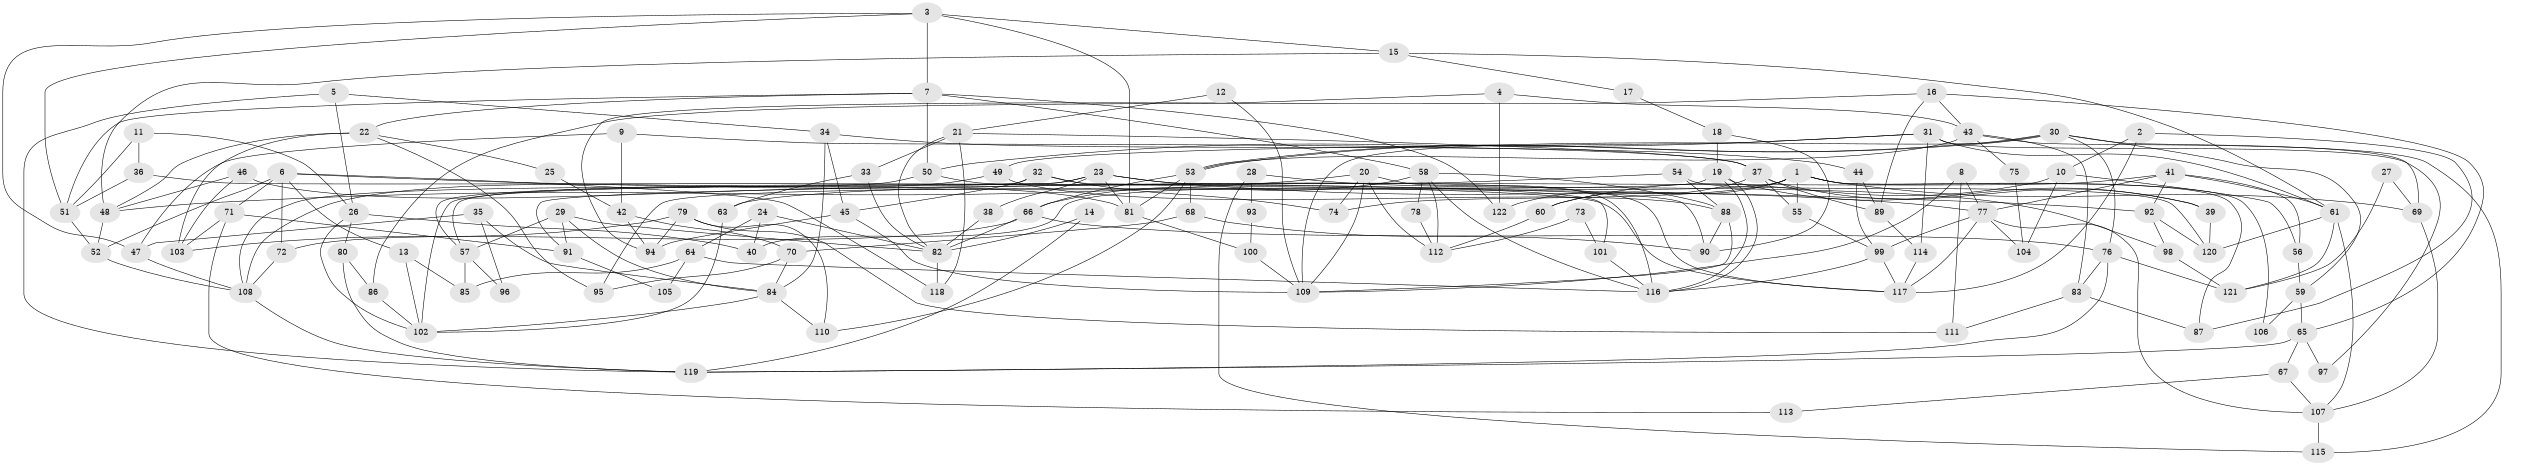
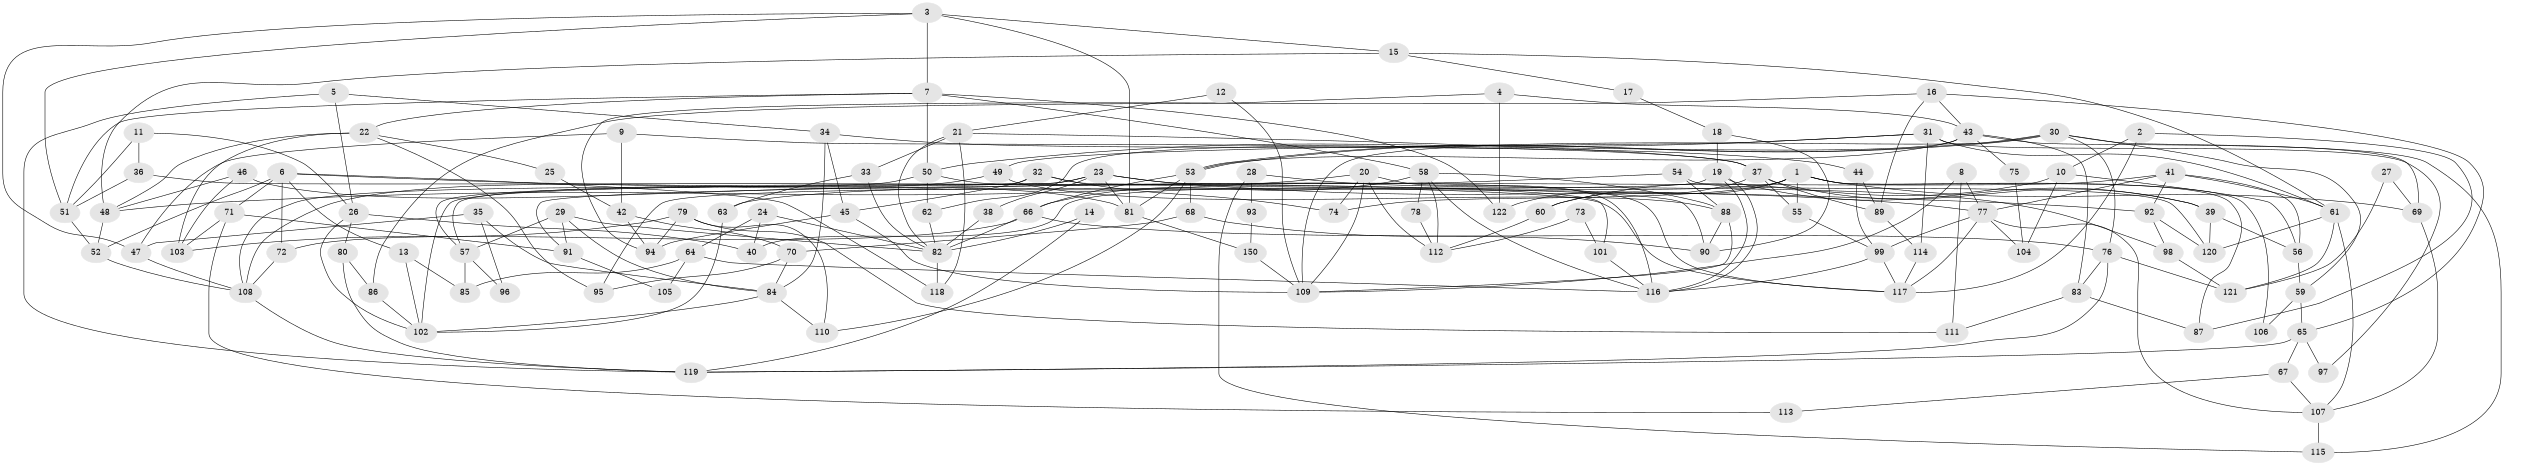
  graph {
    node [color=gray90 style=filled]
    1
    40
    55
    60
    69
    74
    87
    106
    99
    112
    107
    2
    10
    117
    56
    104
    3
    7
    15
    47
    51
    81
    122
    22
    50
    58
    17
    48
    61
    108
    52
-   100
+   100 [label=150]
    4
    43
    94
    115
    53
+   62
    75
    83
    5
    26
    34
    119
    102
    80
    84
    45
    44
    6
    13
    71
    72
    92
    118
    85
    103
    91
    113
    98
    120
    95
    25
    116
    88
    66
    78
    8
    77
    109
    111
    9
    37
    42
    89
    39
    70
    59
    11
    36
    12
    21
    82
    33
    14
    18
    121
    16
    65
    86
    97
    67
    114
    19
    90
    20
    63
    23
    38
    57
    96
    24
    64
    105
    27
    28
    93
    29
    110
    30
    76
    68
    31
    49
    32
    101
    35
    41
    73
    46
    54
    79
    1 -- 40
    1 -- 55
    1 -- 60
    1 -- 69
    1 -- 74
    1 -- 87
    1 -- 106
    55 -- 99
    60 -- 112
    69 -- 107
    99 -- 117
    99 -- 116
    107 -- 115
    2 -- 87
    2 -- 10
    2 -- 117
    10 -- 60
    10 -- 56
    10 -- 104
    56 -- 59
    3 -- 7
    3 -- 15
    3 -- 47
    3 -- 51
    3 -- 81
    7 -- 51
    7 -- 122
    7 -- 22
    7 -- 50
    7 -- 58
    15 -- 17
    15 -- 48
    15 -- 61
    47 -- 108
    51 -- 52
    81 -- 100
    22 -- 48
    22 -- 103
    22 -- 95
    22 -- 25
    50 -- 117
    50 -- 108
+   50 -- 62
    58 -- 112
    58 -- 116
    58 -- 88
    58 -- 66
    58 -- 78
    17 -- 18
    48 -- 52
    61 -- 107
    61 -- 120
    61 -- 121
    108 -- 119
    52 -- 108
    100 -- 109
    4 -- 122
    4 -- 43
    4 -- 94
    43 -- 115
    43 -- 53
+   43 -- 62
    43 -- 75
    43 -- 83
    53 -- 81
    53 -- 66
    53 -- 110
    53 -- 68
+   62 -- 82
    75 -- 104
    83 -- 87
    83 -- 111
    5 -- 26
    5 -- 34
    5 -- 119
    26 -- 40
    26 -- 102
    26 -- 80
    34 -- 84
    34 -- 45
    34 -- 44
    80 -- 119
    80 -- 86
    84 -- 102
    84 -- 110
    45 -- 94
    45 -- 109
    44 -- 99
    44 -- 89
    6 -- 52
    6 -- 13
    6 -- 71
    6 -- 72
    6 -- 92
    6 -- 118
    13 -- 102
    13 -- 85
    71 -- 103
    71 -- 91
    71 -- 113
    72 -- 108
    92 -- 98
    92 -- 120
    91 -- 105
    98 -- 121
    25 -- 42
    88 -- 109
    88 -- 90
    66 -- 72
    66 -- 82
    66 -- 76
    78 -- 112
    8 -- 77
    8 -- 109
    8 -- 111
    77 -- 99
    77 -- 107
    77 -- 117
    77 -- 104
    9 -- 47
    9 -- 37
    9 -- 42
    37 -- 55
    37 -- 122
    37 -- 89
    37 -- 39
    42 -- 94
    42 -- 70
    89 -- 114
+   39 -- 56
    39 -- 120
    70 -- 84
    70 -- 95
    59 -- 106
    59 -- 65
    11 -- 51
    11 -- 26
    11 -- 36
    36 -- 117
    36 -- 51
    12 -- 109
    12 -- 21
    21 -- 118
    21 -- 37
    21 -- 82
    21 -- 33
    82 -- 118
    33 -- 82
    33 -- 63
    14 -- 119
    14 -- 82
    18 -- 19
    18 -- 90
    16 -- 43
    16 -- 89
    16 -- 65
    16 -- 86
    65 -- 119
    65 -- 97
    65 -- 67
    86 -- 102
    67 -- 107
    67 -- 113
    114 -- 117
    19 -- 95
    19 -- 116
    19 -- 116
    19 -- 39
    20 -- 74
    20 -- 112
    20 -- 48
    20 -- 116
    20 -- 109
    63 -- 102
    23 -- 81
    23 -- 102
    23 -- 77
    23 -- 90
    23 -- 38
    23 -- 57
    38 -- 82
    57 -- 85
    57 -- 96
    24 -- 40
    24 -- 82
    24 -- 64
    64 -- 85
    64 -- 116
    64 -- 105
    27 -- 69
    27 -- 121
    28 -- 115
    28 -- 98
    28 -- 93
    93 -- 100
    29 -- 84
    29 -- 91
    29 -- 82
    29 -- 57
    30 -- 69
    30 -- 53
    30 -- 53
    30 -- 109
    30 -- 59
    30 -- 76
    76 -- 83
    76 -- 119
    76 -- 121
    68 -- 70
    68 -- 90
    31 -- 50
    31 -- 61
    31 -- 97
    31 -- 114
    31 -- 49
    49 -- 108
    49 -- 88
    32 -- 74
    32 -- 45
    32 -- 57
    32 -- 101
    101 -- 116
    35 -- 47
    35 -- 84
    35 -- 96
    41 -- 56
    41 -- 61
    41 -- 92
    41 -- 77
    41 -- 63
    73 -- 112
    73 -- 101
    46 -- 81
    46 -- 48
    46 -- 103
    54 -- 91
    54 -- 120
    54 -- 88
    79 -- 94
    79 -- 103
    79 -- 111
    79 -- 110
  }
